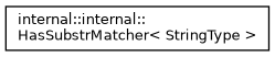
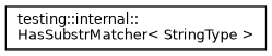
  digraph {
    rankdir=LR
-   n1 [color=black fillcolor=white fontname=Helvetica fontsize=10 height=0.2 label="internal::internal::\lHasSubstrMatcher\< StringType \>" shape=record style=filled width=0.4]
+   n1 [color=black fillcolor=white fontname=Helvetica fontsize=10 height=0.2 label="testing::internal::\lHasSubstrMatcher\< StringType \>" shape=record style=filled width=0.4]
  }
